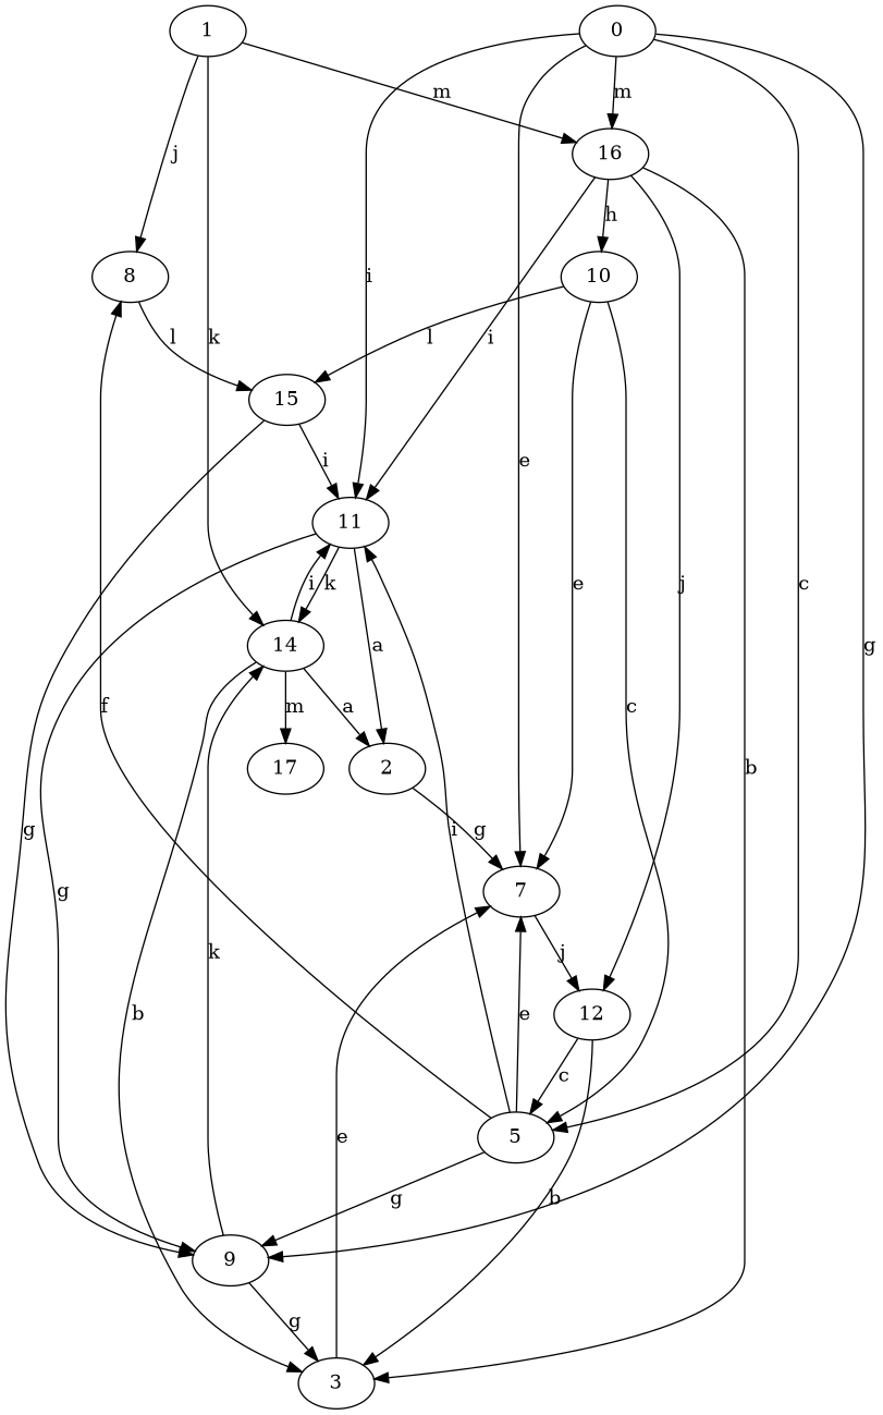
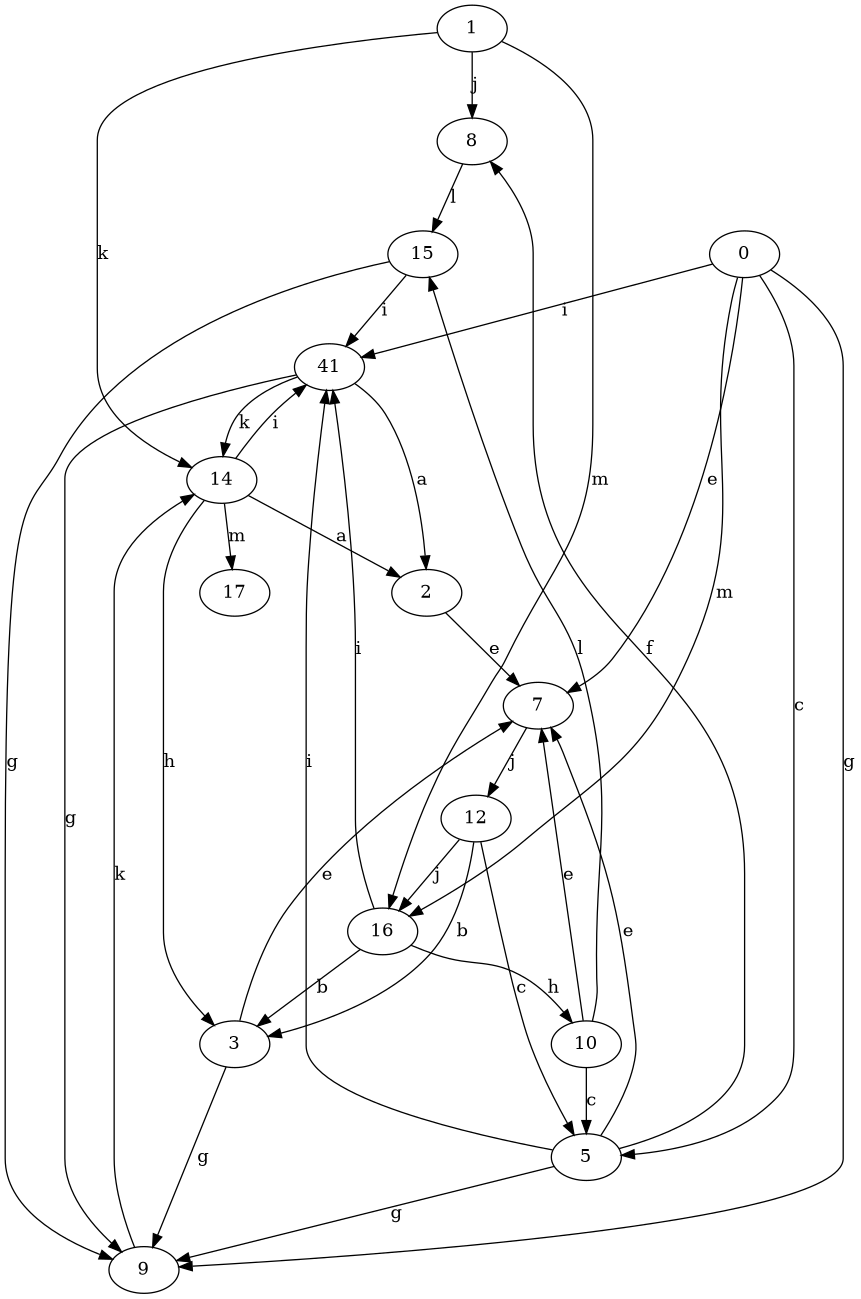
  strict digraph {
    1
    8
    14
    16
    15
    2
    3
-   11
+   11 [label=41]
    17
    12
    10
    7
    9
    5
    0
    1 -> 8 [label=j]
    1 -> 14 [label=k]
    1 -> 16 [label=m]
    8 -> 15 [label=l]
    14 -> 2 [label=a]
-   14 -> 3 [label=b]
+   14 -> 3 [label=h]
    14 -> 11 [label=i]
    14 -> 17 [label=m]
    16 -> 3 [label=b]
    16 -> 11 [label=i]
-   16 -> 12 [label=j]
+   12 -> 16 [label=j]
    16 -> 10 [label=h]
    15 -> 11 [label=i]
    15 -> 9 [label=g]
-   2 -> 7 [label=g]
+   2 -> 7 [label=e]
    3 -> 7 [label=e]
-   9 -> 3 [label=g]
+   3 -> 9 [label=g]
    11 -> 14 [label=k]
    11 -> 2 [label=a]
    11 -> 9 [label=g]
    12 -> 3 [label=b]
    12 -> 5 [label=c]
    10 -> 15 [label=l]
    10 -> 7 [label=e]
    10 -> 5 [label=c]
    7 -> 12 [label=j]
    9 -> 14 [label=k]
    5 -> 8 [label=f]
    5 -> 11 [label=i]
    5 -> 7 [label=e]
    5 -> 9 [label=g]
    0 -> 16 [label=m]
    0 -> 11 [label=i]
    0 -> 7 [label=e]
    0 -> 9 [label=g]
    0 -> 5 [label=c]
  }
